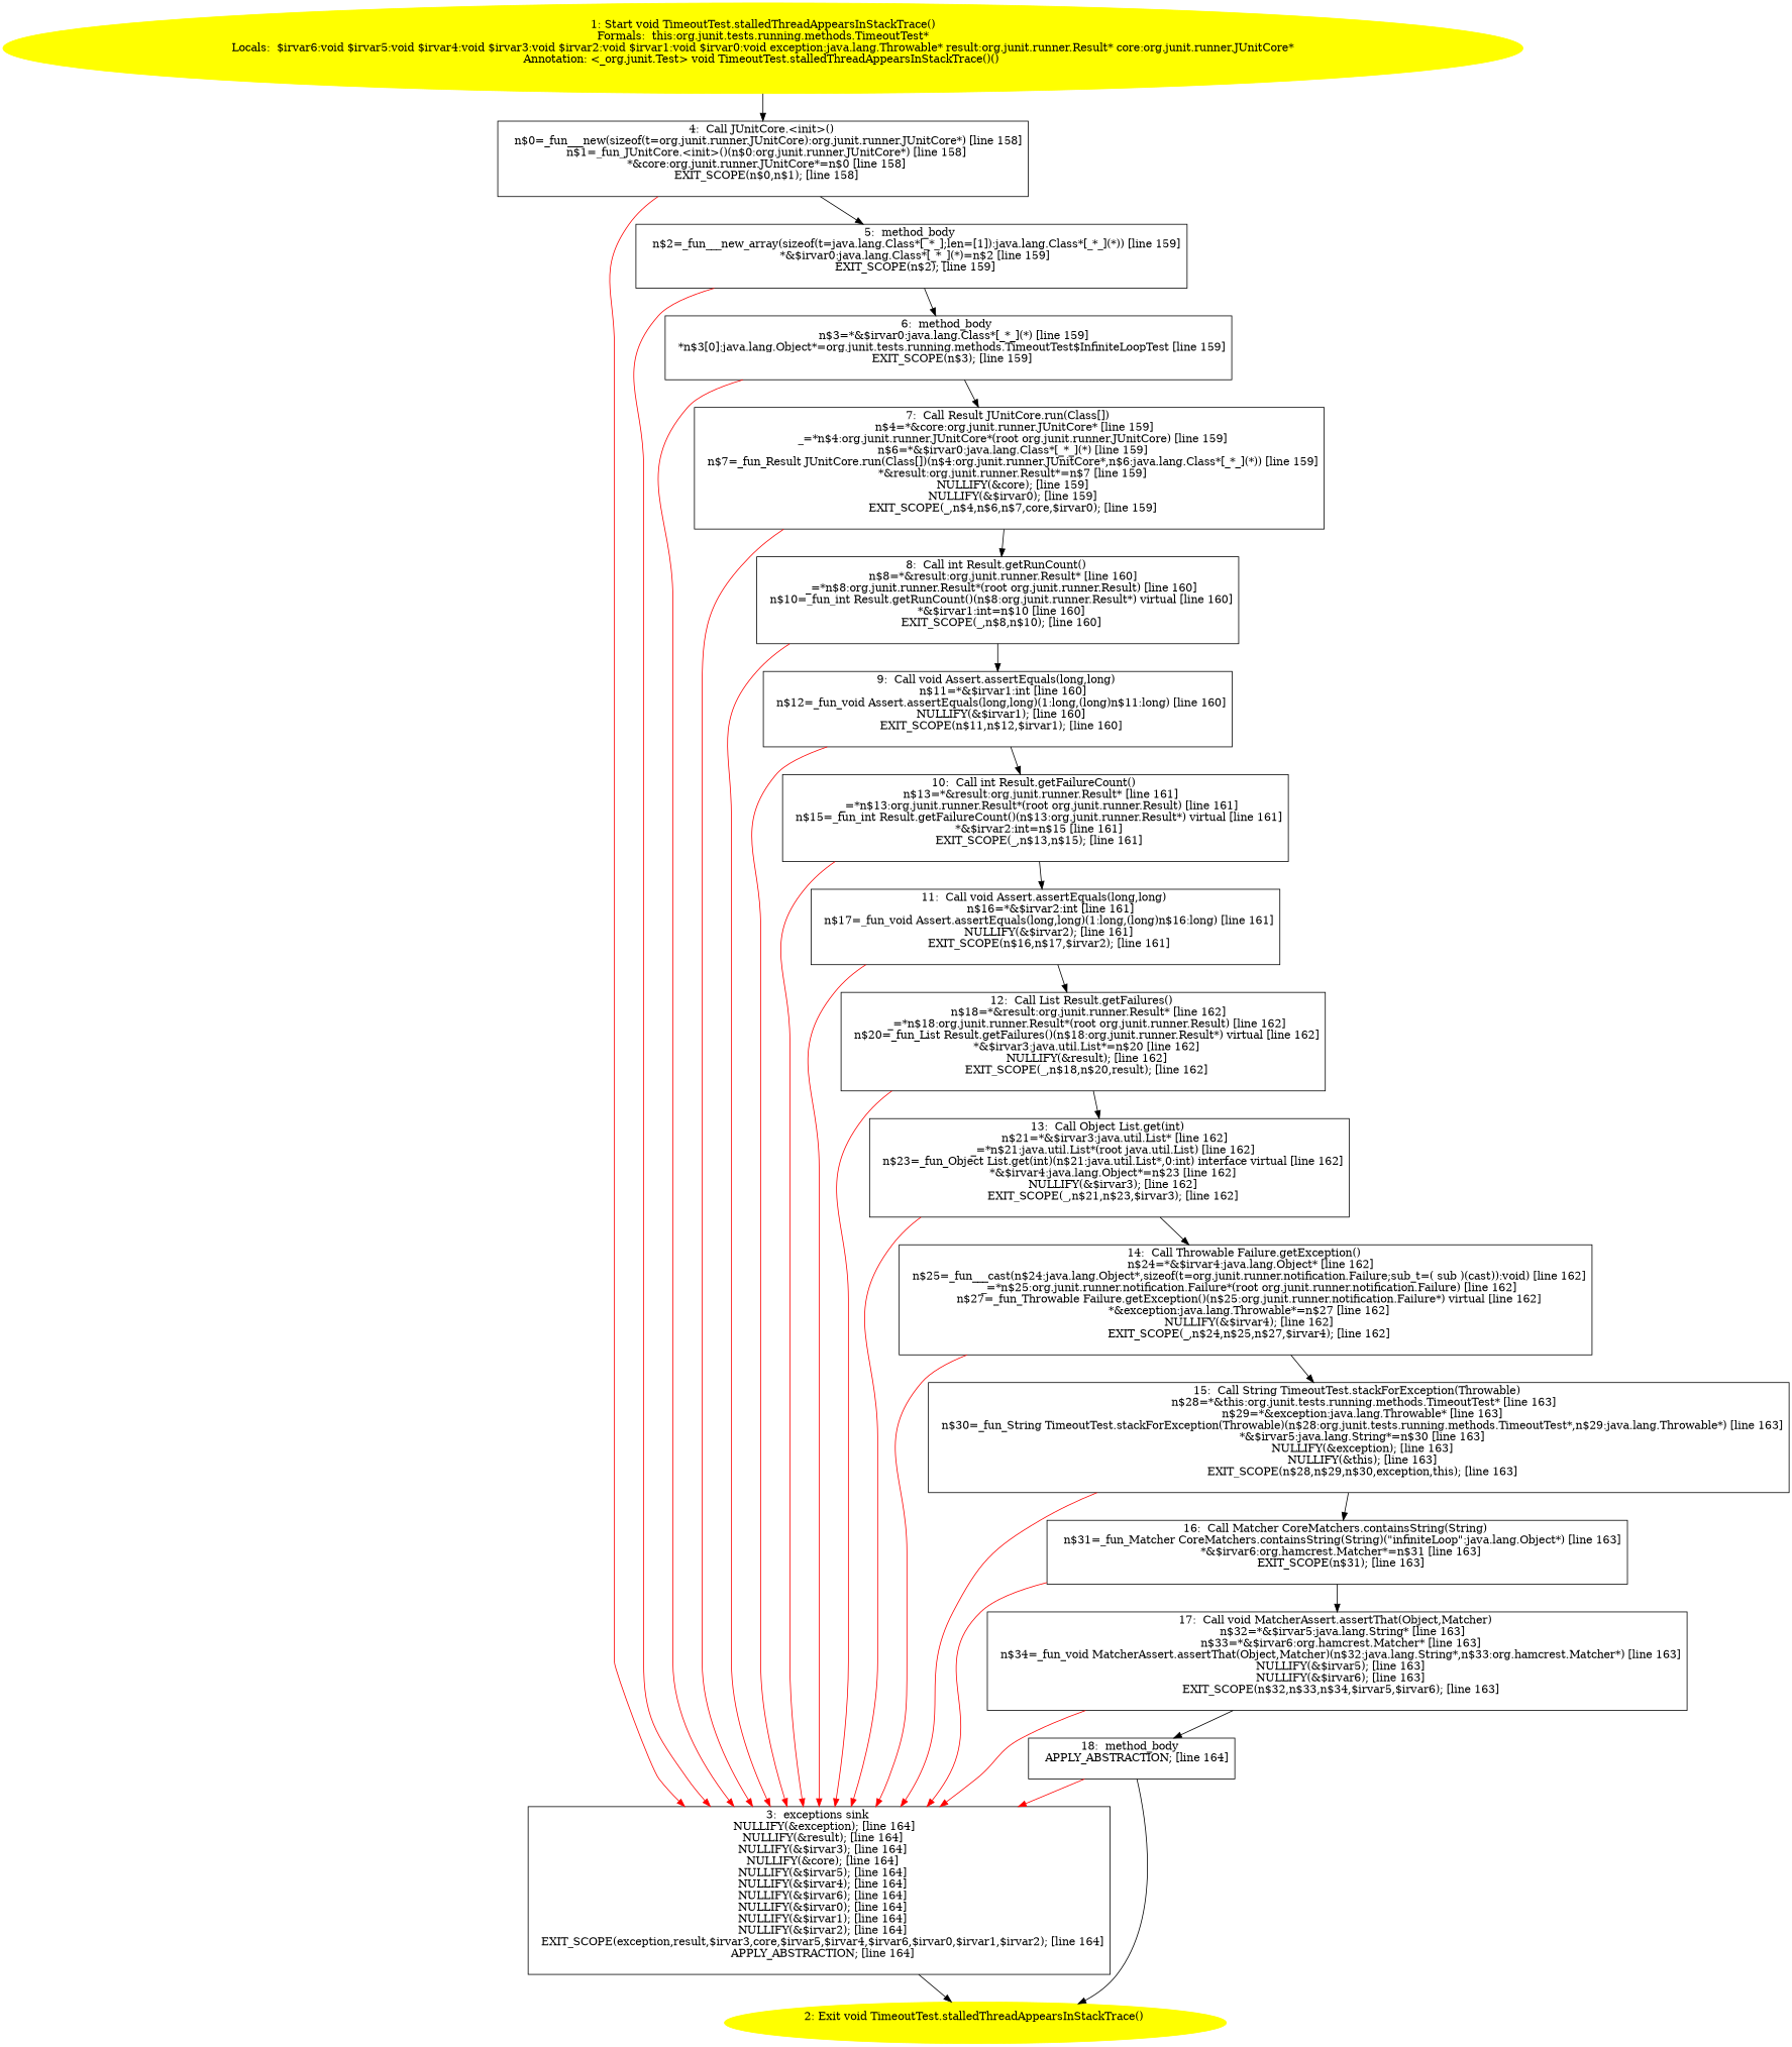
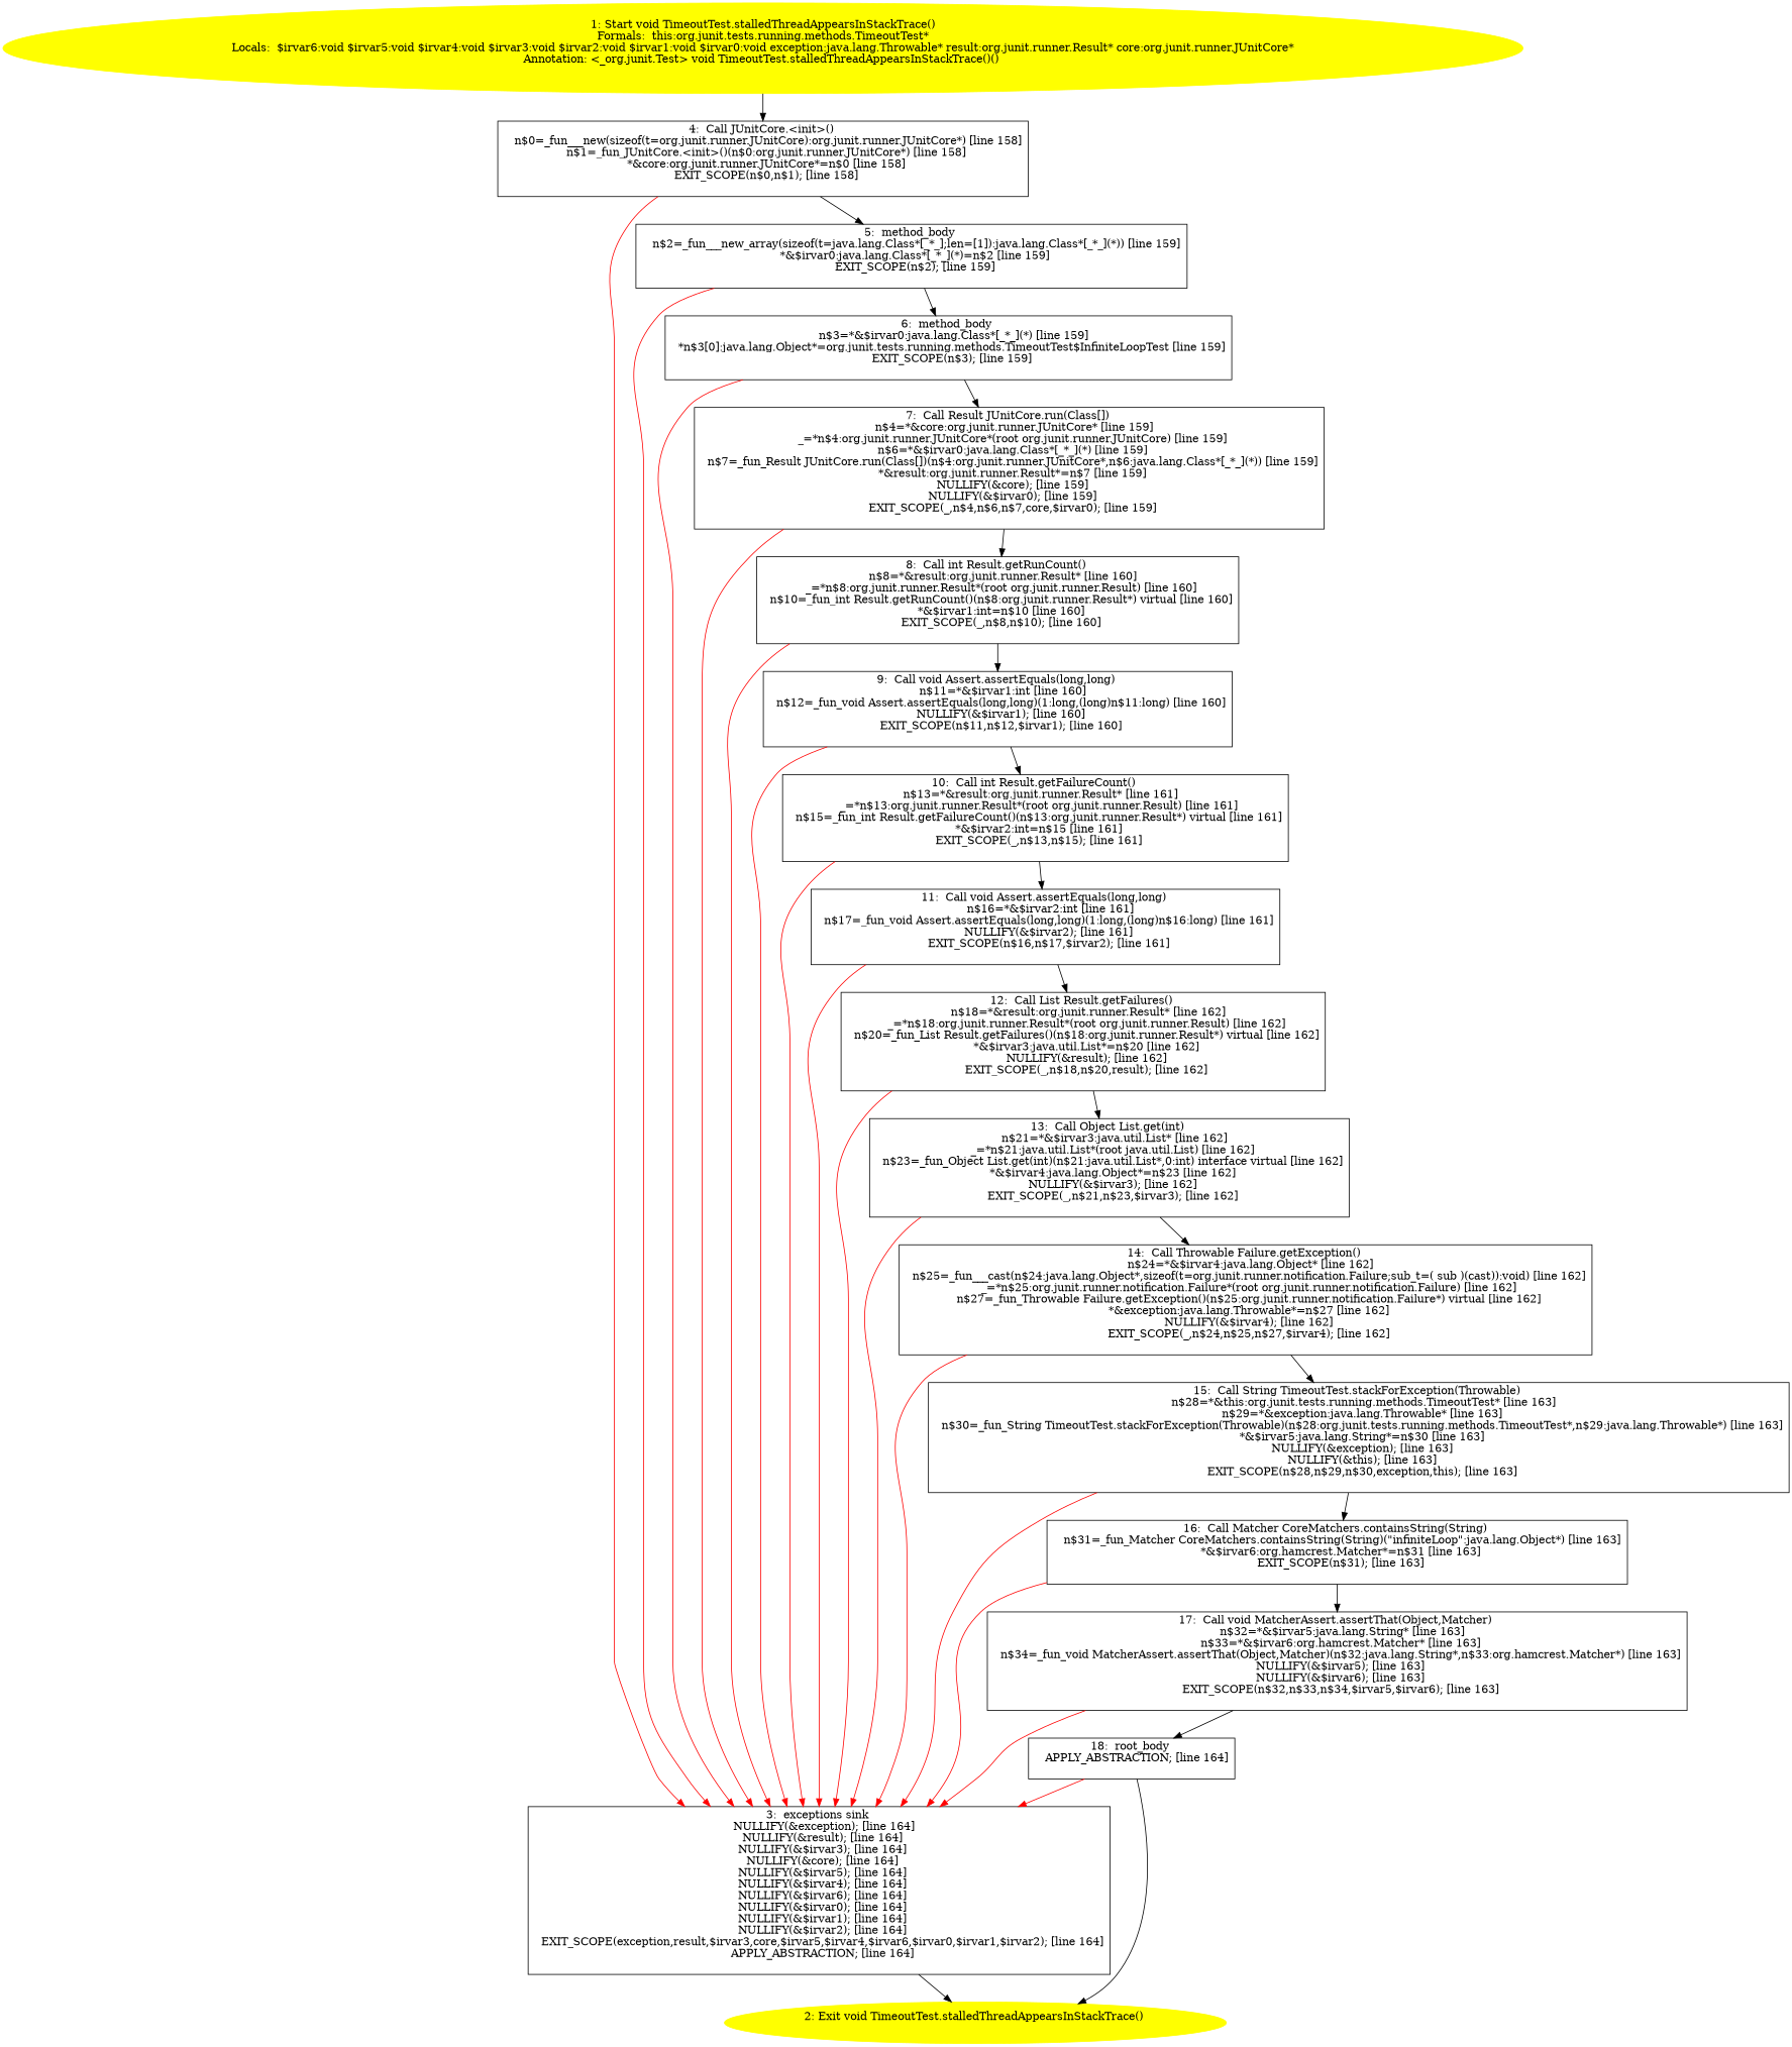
  digraph {
    node [shape=box]
    n1 [color=yellow label="1: Start void TimeoutTest.stalledThreadAppearsInStackTrace()\nFormals:  this:org.junit.tests.running.methods.TimeoutTest*\nLocals:  $irvar6:void $irvar5:void $irvar4:void $irvar3:void $irvar2:void $irvar1:void $irvar0:void exception:java.lang.Throwable* result:org.junit.runner.Result* core:org.junit.runner.JUnitCore*\nAnnotation: <_org.junit.Test> void TimeoutTest.stalledThreadAppearsInStackTrace()() \n  " style=filled shape=""]
    n2 [label="4:  Call JUnitCore.<init>() \n   n$0=_fun___new(sizeof(t=org.junit.runner.JUnitCore):org.junit.runner.JUnitCore*) [line 158]\n  n$1=_fun_JUnitCore.<init>()(n$0:org.junit.runner.JUnitCore*) [line 158]\n  *&core:org.junit.runner.JUnitCore*=n$0 [line 158]\n  EXIT_SCOPE(n$0,n$1); [line 158]\n "]
    n3 [label="3:  exceptions sink \n   NULLIFY(&exception); [line 164]\n  NULLIFY(&result); [line 164]\n  NULLIFY(&$irvar3); [line 164]\n  NULLIFY(&core); [line 164]\n  NULLIFY(&$irvar5); [line 164]\n  NULLIFY(&$irvar4); [line 164]\n  NULLIFY(&$irvar6); [line 164]\n  NULLIFY(&$irvar0); [line 164]\n  NULLIFY(&$irvar1); [line 164]\n  NULLIFY(&$irvar2); [line 164]\n  EXIT_SCOPE(exception,result,$irvar3,core,$irvar5,$irvar4,$irvar6,$irvar0,$irvar1,$irvar2); [line 164]\n  APPLY_ABSTRACTION; [line 164]\n "]
    n4 [label="5:  method_body \n   n$2=_fun___new_array(sizeof(t=java.lang.Class*[_*_];len=[1]):java.lang.Class*[_*_](*)) [line 159]\n  *&$irvar0:java.lang.Class*[_*_](*)=n$2 [line 159]\n  EXIT_SCOPE(n$2); [line 159]\n "]
    n5 [color=yellow label="2: Exit void TimeoutTest.stalledThreadAppearsInStackTrace() \n  " style=filled shape=""]
    n6 [label="6:  method_body \n   n$3=*&$irvar0:java.lang.Class*[_*_](*) [line 159]\n  *n$3[0]:java.lang.Object*=org.junit.tests.running.methods.TimeoutTest$InfiniteLoopTest [line 159]\n  EXIT_SCOPE(n$3); [line 159]\n "]
    n7 [label="7:  Call Result JUnitCore.run(Class[]) \n   n$4=*&core:org.junit.runner.JUnitCore* [line 159]\n  _=*n$4:org.junit.runner.JUnitCore*(root org.junit.runner.JUnitCore) [line 159]\n  n$6=*&$irvar0:java.lang.Class*[_*_](*) [line 159]\n  n$7=_fun_Result JUnitCore.run(Class[])(n$4:org.junit.runner.JUnitCore*,n$6:java.lang.Class*[_*_](*)) [line 159]\n  *&result:org.junit.runner.Result*=n$7 [line 159]\n  NULLIFY(&core); [line 159]\n  NULLIFY(&$irvar0); [line 159]\n  EXIT_SCOPE(_,n$4,n$6,n$7,core,$irvar0); [line 159]\n "]
    n8 [label="8:  Call int Result.getRunCount() \n   n$8=*&result:org.junit.runner.Result* [line 160]\n  _=*n$8:org.junit.runner.Result*(root org.junit.runner.Result) [line 160]\n  n$10=_fun_int Result.getRunCount()(n$8:org.junit.runner.Result*) virtual [line 160]\n  *&$irvar1:int=n$10 [line 160]\n  EXIT_SCOPE(_,n$8,n$10); [line 160]\n "]
    n9 [label="9:  Call void Assert.assertEquals(long,long) \n   n$11=*&$irvar1:int [line 160]\n  n$12=_fun_void Assert.assertEquals(long,long)(1:long,(long)n$11:long) [line 160]\n  NULLIFY(&$irvar1); [line 160]\n  EXIT_SCOPE(n$11,n$12,$irvar1); [line 160]\n "]
    n10 [label="10:  Call int Result.getFailureCount() \n   n$13=*&result:org.junit.runner.Result* [line 161]\n  _=*n$13:org.junit.runner.Result*(root org.junit.runner.Result) [line 161]\n  n$15=_fun_int Result.getFailureCount()(n$13:org.junit.runner.Result*) virtual [line 161]\n  *&$irvar2:int=n$15 [line 161]\n  EXIT_SCOPE(_,n$13,n$15); [line 161]\n "]
    n11 [label="11:  Call void Assert.assertEquals(long,long) \n   n$16=*&$irvar2:int [line 161]\n  n$17=_fun_void Assert.assertEquals(long,long)(1:long,(long)n$16:long) [line 161]\n  NULLIFY(&$irvar2); [line 161]\n  EXIT_SCOPE(n$16,n$17,$irvar2); [line 161]\n "]
    n12 [label="12:  Call List Result.getFailures() \n   n$18=*&result:org.junit.runner.Result* [line 162]\n  _=*n$18:org.junit.runner.Result*(root org.junit.runner.Result) [line 162]\n  n$20=_fun_List Result.getFailures()(n$18:org.junit.runner.Result*) virtual [line 162]\n  *&$irvar3:java.util.List*=n$20 [line 162]\n  NULLIFY(&result); [line 162]\n  EXIT_SCOPE(_,n$18,n$20,result); [line 162]\n "]
    n13 [label="13:  Call Object List.get(int) \n   n$21=*&$irvar3:java.util.List* [line 162]\n  _=*n$21:java.util.List*(root java.util.List) [line 162]\n  n$23=_fun_Object List.get(int)(n$21:java.util.List*,0:int) interface virtual [line 162]\n  *&$irvar4:java.lang.Object*=n$23 [line 162]\n  NULLIFY(&$irvar3); [line 162]\n  EXIT_SCOPE(_,n$21,n$23,$irvar3); [line 162]\n "]
    n14 [label="14:  Call Throwable Failure.getException() \n   n$24=*&$irvar4:java.lang.Object* [line 162]\n  n$25=_fun___cast(n$24:java.lang.Object*,sizeof(t=org.junit.runner.notification.Failure;sub_t=( sub )(cast)):void) [line 162]\n  _=*n$25:org.junit.runner.notification.Failure*(root org.junit.runner.notification.Failure) [line 162]\n  n$27=_fun_Throwable Failure.getException()(n$25:org.junit.runner.notification.Failure*) virtual [line 162]\n  *&exception:java.lang.Throwable*=n$27 [line 162]\n  NULLIFY(&$irvar4); [line 162]\n  EXIT_SCOPE(_,n$24,n$25,n$27,$irvar4); [line 162]\n "]
    n15 [label="15:  Call String TimeoutTest.stackForException(Throwable) \n   n$28=*&this:org.junit.tests.running.methods.TimeoutTest* [line 163]\n  n$29=*&exception:java.lang.Throwable* [line 163]\n  n$30=_fun_String TimeoutTest.stackForException(Throwable)(n$28:org.junit.tests.running.methods.TimeoutTest*,n$29:java.lang.Throwable*) [line 163]\n  *&$irvar5:java.lang.String*=n$30 [line 163]\n  NULLIFY(&exception); [line 163]\n  NULLIFY(&this); [line 163]\n  EXIT_SCOPE(n$28,n$29,n$30,exception,this); [line 163]\n "]
    n16 [label="16:  Call Matcher CoreMatchers.containsString(String) \n   n$31=_fun_Matcher CoreMatchers.containsString(String)(\"infiniteLoop\":java.lang.Object*) [line 163]\n  *&$irvar6:org.hamcrest.Matcher*=n$31 [line 163]\n  EXIT_SCOPE(n$31); [line 163]\n "]
    n17 [label="17:  Call void MatcherAssert.assertThat(Object,Matcher) \n   n$32=*&$irvar5:java.lang.String* [line 163]\n  n$33=*&$irvar6:org.hamcrest.Matcher* [line 163]\n  n$34=_fun_void MatcherAssert.assertThat(Object,Matcher)(n$32:java.lang.String*,n$33:org.hamcrest.Matcher*) [line 163]\n  NULLIFY(&$irvar5); [line 163]\n  NULLIFY(&$irvar6); [line 163]\n  EXIT_SCOPE(n$32,n$33,n$34,$irvar5,$irvar6); [line 163]\n "]
-   n18 [label="18:  method_body \n   APPLY_ABSTRACTION; [line 164]\n "]
+   n18 [label="18:  root_body \n   APPLY_ABSTRACTION; [line 164]\n "]
    n1 -> n2
    n2 -> n3 [color=red]
    n2 -> n4
    n3 -> n5
    n4 -> n3 [color=red]
    n4 -> n6
    n6 -> n3 [color=red]
    n6 -> n7
    n7 -> n3 [color=red]
    n7 -> n8
    n8 -> n3 [color=red]
    n8 -> n9
    n9 -> n3 [color=red]
    n9 -> n10
    n10 -> n3 [color=red]
    n10 -> n11
    n11 -> n3 [color=red]
    n11 -> n12
    n12 -> n3 [color=red]
    n12 -> n13
    n13 -> n3 [color=red]
    n13 -> n14
    n14 -> n3 [color=red]
    n14 -> n15
    n15 -> n3 [color=red]
    n15 -> n16
    n16 -> n3 [color=red]
    n16 -> n17
    n17 -> n3 [color=red]
    n17 -> n18
    n18 -> n3 [color=red]
    n18 -> n5
  }
